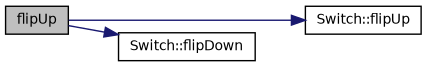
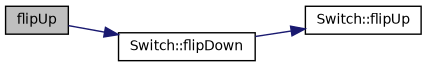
  digraph {
    rankdir=LR
    node [color=black fillcolor=white fontname=Helvetica fontsize=10 shape=record style=filled]
    edge [color=midnightblue fontname=Helvetica fontsize=10 labelfontname=Helvetica labelfontsize=10 style=solid]
    n1 [fillcolor=grey75 fontcolor=black height=0.2 label=flipUp width=0.4]
    n2 [height=0.2 label="Switch::flipUp" width=0.4]
    n3 [height=0.2 label="Switch::flipDown" width=0.4]
-   n1 -> n2
+   n3 -> n2
    n1 -> n3
  }
